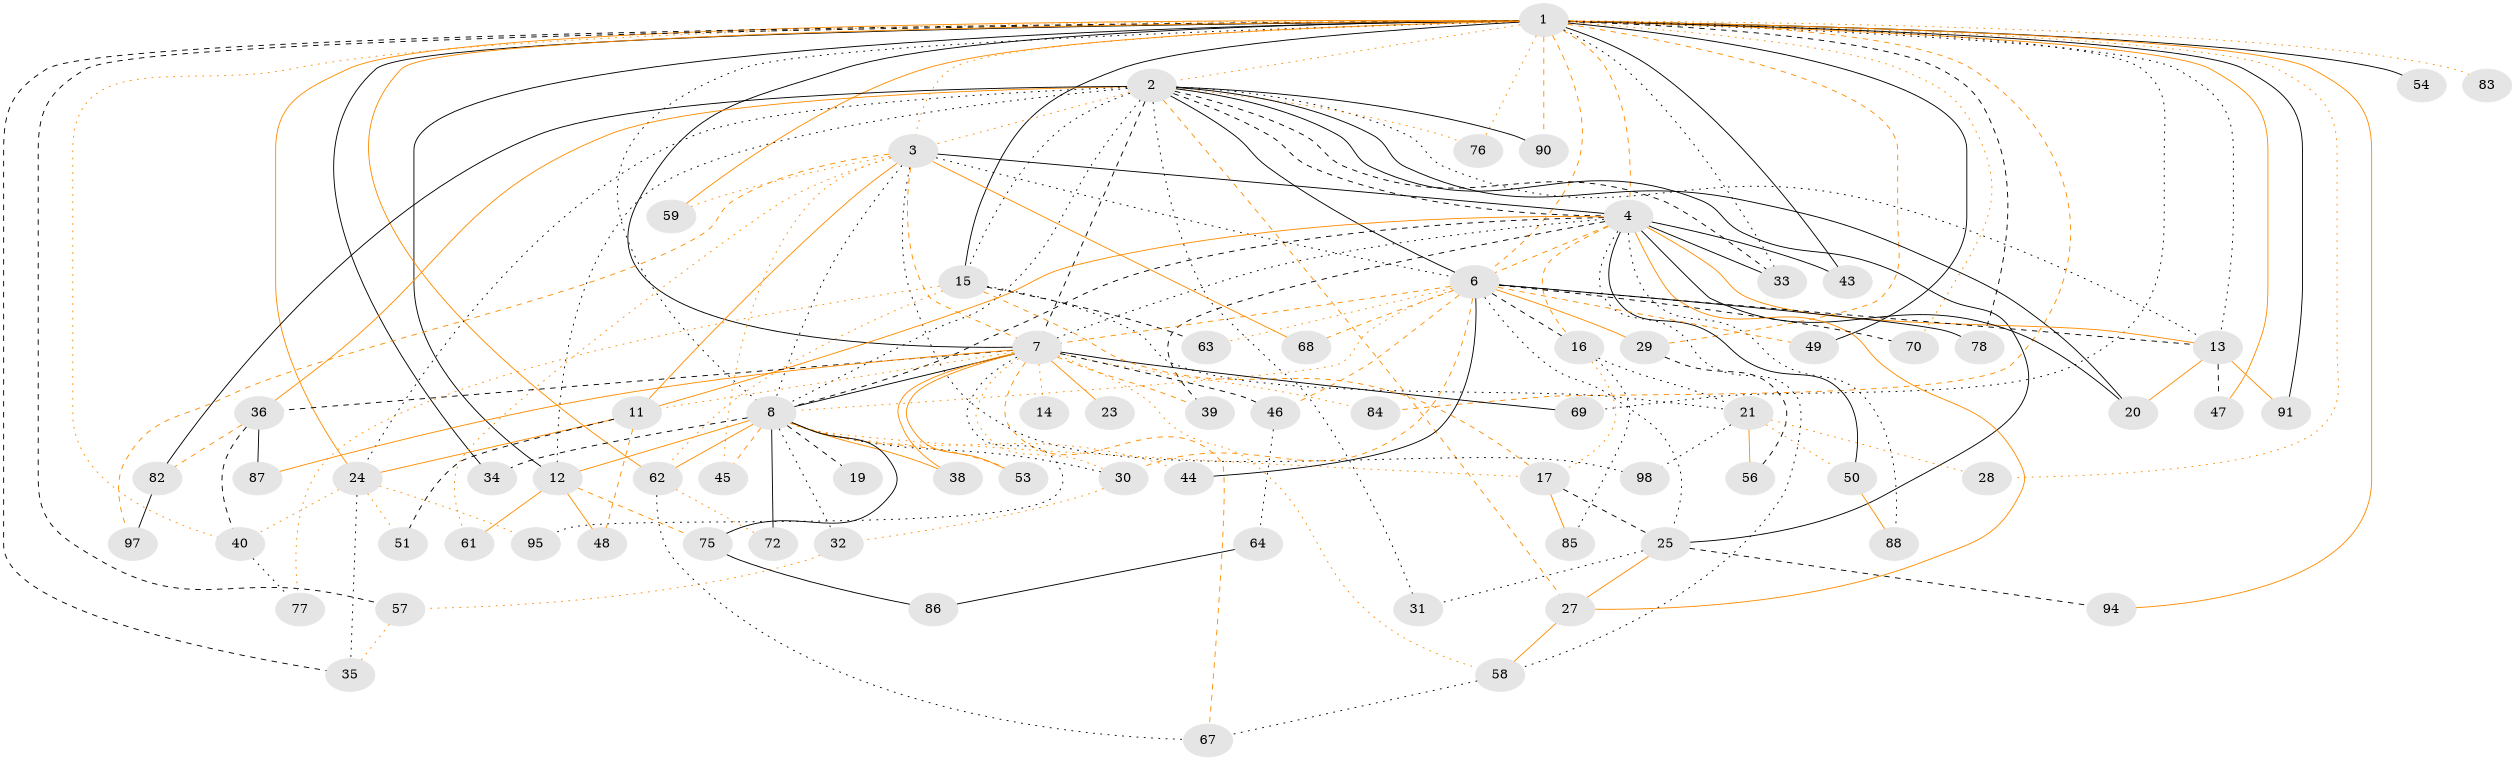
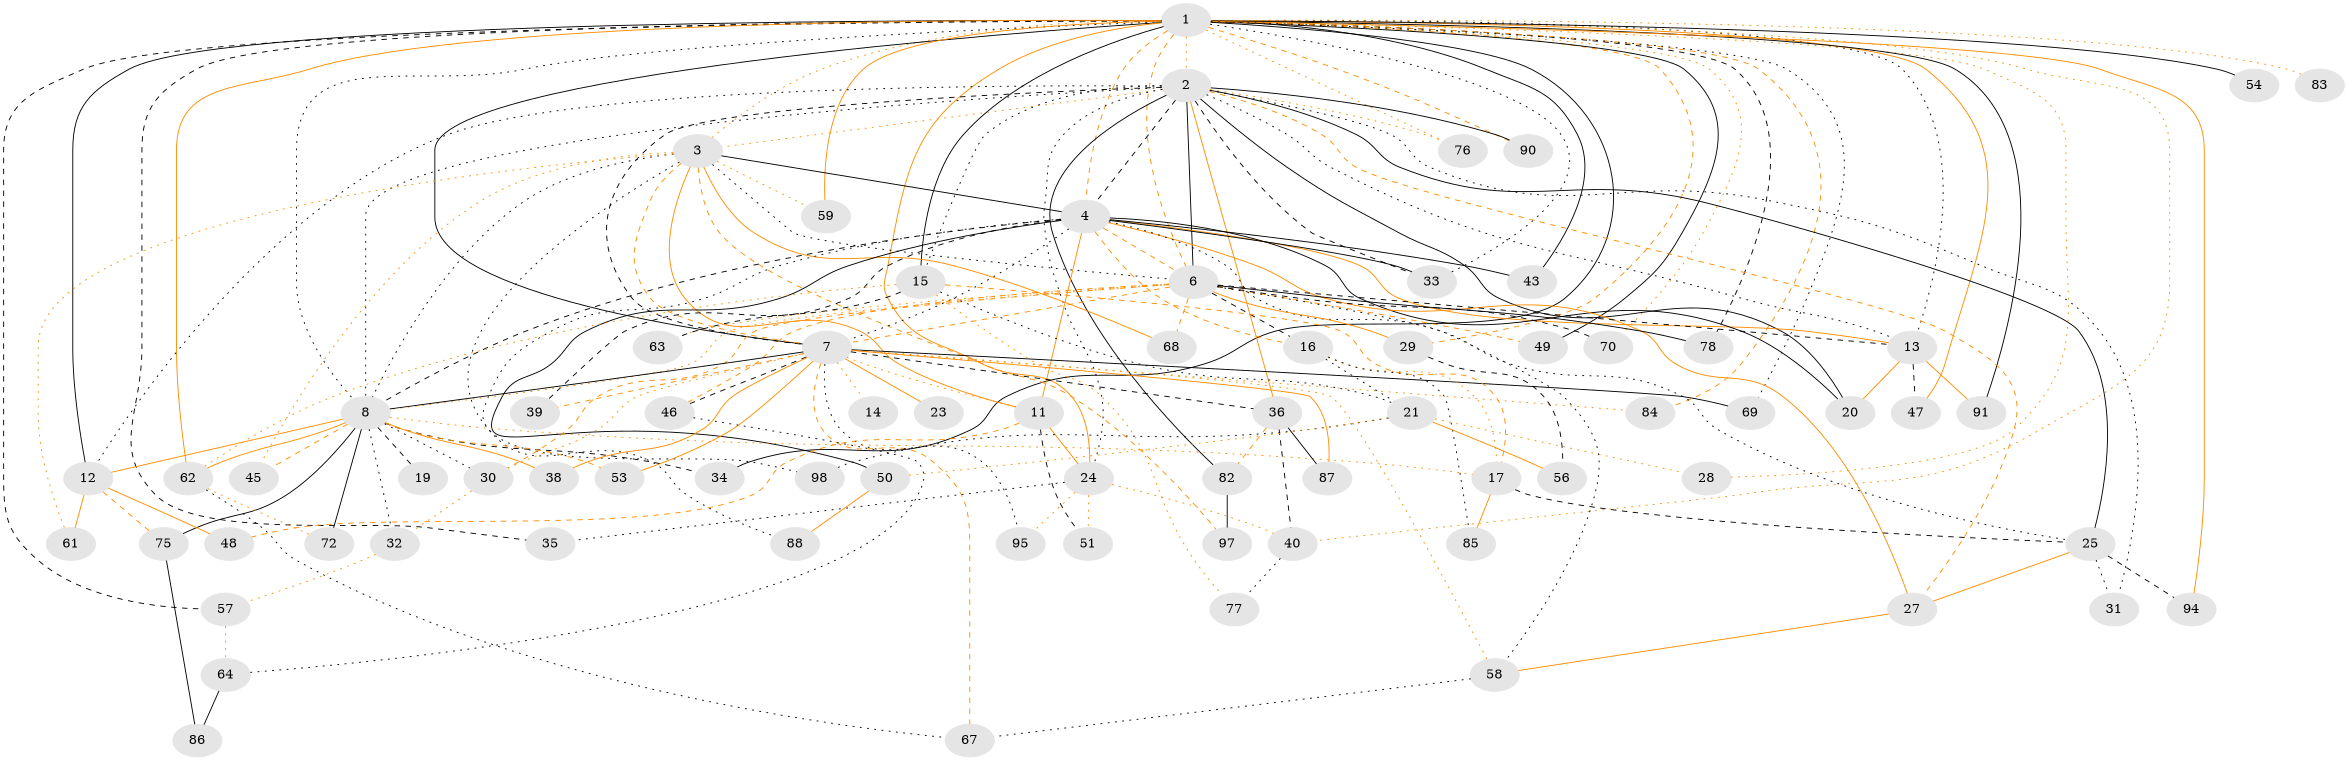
  graph {
    node [color=gray90 style=filled]
    edge [color=darkorange style=dotted]
    1 [super="+10"]
    2 [super="+5"]
    3 [super="+18"]
    4 [super="+55"]
    6 [super="+79"]
    7 [super="+9"]
    8 [super="+93"]
    12 [super="+52"]
    13 [super="+41"]
    15 [super="+26"]
    24 [super="+37"]
    28
    29
    33 [super="+81"]
    34
    35
    40 [super="+100"]
    43
    47
    49
    54
    57
    59
    62 [super="+66"]
    70 [super="+89"]
    76
    78
    83
    84
    90
    91
    94
    n33 [label=69]
    20 [super="+60"]
    25 [super="+92"]
    27 [super="+42"]
    31
    36 [super="+69"]
    82
    11 [super="+22"]
    45
    61
    68
    97
    98
    16
    39
    50
    58 [super="+65"]
    88
    30 [super="+73"]
-   44
    46
    63
    14
    23
    38
    53
    67 [super="+71"]
    87
    95
    19
    17 [super="+80"]
    32
    72
    75
    48
    21
    77
    51
    56
    64
    85
    86
    1 -- 2 [weight=4]
    1 -- 3 [weight=2]
    1 -- 4 [style=dashed weight=2]
    1 -- 6 [style=dashed weight=3]
    1 -- 7 [color=black style=solid weight=4]
    1 -- 8 [color=black weight=2]
    1 -- 12 [color=black style=solid]
    1 -- 13 [color=black]
    1 -- 15 [color=black style=solid weight=2]
    1 -- 24 [style=solid]
    1 -- 28
    1 -- 29 [style=dashed]
    1 -- 33 [color=black]
    1 -- 34 [color=black style=solid]
    1 -- 35 [color=black style=dashed]
    1 -- 40
    1 -- 43 [color=black style=solid]
    1 -- 47 [style=solid]
    1 -- 49 [color=black style=solid]
    1 -- 54 [color=black style=solid weight=2]
    1 -- 57 [color=black style=dashed]
    1 -- 59 [style=solid]
    1 -- 62 [style=solid]
    1 -- 70 [weight=2]
    1 -- 76
    1 -- 78 [color=black style=dashed]
    1 -- 83 [weight=2]
    1 -- 84 [style=dashed]
    1 -- 90 [style=dashed]
    1 -- 91 [color=black style=solid]
    1 -- 94 [style=solid]
    1 -- n33 [color=black]
    2 -- 3 [weight=2]
    2 -- 4 [color=black style=dashed weight=2]
    2 -- 6 [color=black style=solid weight=2]
    2 -- 7 [color=black style=dashed weight=4]
    2 -- 8 [color=black weight=3]
    2 -- 12 [color=black]
    2 -- 13 [color=black]
    2 -- 15 [color=black]
    2 -- 24 [color=black]
    2 -- 33 [color=black style=dashed]
    2 -- 76
    2 -- 90 [color=black style=solid]
    2 -- 20 [color=black style=solid]
    2 -- 25 [color=black style=solid]
    2 -- 27 [style=dashed]
    2 -- 31 [color=black]
    2 -- 36 [style=solid weight=2]
    2 -- 82 [color=black style=solid]
    3 -- 4 [color=black style=solid]
    3 -- 6 [color=black]
    3 -- 7 [style=dashed weight=2]
    3 -- 8 [color=black weight=2]
    3 -- 59
    3 -- 11 [style=solid]
    3 -- 45
    3 -- 61
    3 -- 68 [style=solid]
    3 -- 97 [style=dashed]
    3 -- 98 [color=black]
    4 -- 6 [style=dashed]
    4 -- 7 [color=black weight=2]
    4 -- 8 [color=black style=dashed]
    4 -- 13 [style=solid]
    4 -- 33 [color=black style=solid]
    4 -- 43 [color=black style=solid]
    4 -- 20 [color=black style=solid]
    4 -- 27 [style=solid]
    4 -- 11 [style=solid]
    4 -- 16 [style=dashed]
    4 -- 39 [color=black style=dashed]
    4 -- 50 [color=black style=solid]
    4 -- 58 [color=black]
    4 -- 88 [color=black]
    6 -- 7 [style=dashed weight=2]
    6 -- 8
    6 -- 13 [color=black style=dashed]
    6 -- 29 [style=solid]
    6 -- 49 [style=dashed]
    6 -- 70 [color=black style=dashed]
    6 -- 78 [color=black style=solid]
    6 -- 25 [color=black]
    6 -- 68 [style=dashed]
    6 -- 16 [color=black style=dashed]
    6 -- 30 [style=dashed]
-   6 -- 44 [color=black style=solid]
    6 -- 46 [style=dashed]
    6 -- 63
    7 -- 8 [color=black style=solid weight=2]
    7 -- 84
    7 -- n33 [color=black style=solid]
    7 -- 36 [color=black style=dashed]
    7 -- 11
    7 -- 39 [style=dashed]
    7 -- 58
    7 -- 30
    7 -- 46 [color=black style=dashed]
    7 -- 14 [weight=2]
    7 -- 23 [style=solid weight=2]
    7 -- 38 [style=solid]
    7 -- 53 [style=solid]
    7 -- 67 [style=dashed]
    7 -- 87 [style=solid]
    7 -- 95 [color=black]
    8 -- 12 [style=solid]
    8 -- 34 [color=black style=dashed]
    8 -- 62 [style=solid]
    8 -- 45 [style=dashed]
    8 -- 30 [color=black]
-   8 -- 44
    8 -- 38 [style=solid]
    8 -- 53 [style=dashed]
    8 -- 19 [color=black style=dashed]
    8 -- 17
    8 -- 32 [color=black]
    8 -- 72 [color=black style=solid]
    8 -- 75 [color=black style=solid]
    12 -- 61 [style=solid]
    12 -- 75 [style=dashed]
    12 -- 48 [style=solid]
    13 -- 47 [color=black style=dashed]
    13 -- 91 [style=solid]
    13 -- 20 [style=solid]
    15 -- 62
    15 -- 63 [color=black style=dashed]
    15 -- 17 [style=dashed]
    15 -- 21 [color=black]
    15 -- 77
    24 -- 35 [color=black]
    24 -- 40
    24 -- 95
    24 -- 51
    29 -- 56 [color=black style=dashed]
    40 -- 77 [color=black]
-   57 -- 35
+   57 -- 64
    62 -- 67 [color=black]
    62 -- 72
    25 -- 94 [color=black style=dashed]
    25 -- 27 [style=solid]
    25 -- 31 [color=black]
    27 -- 58 [style=solid]
    36 -- 40 [color=black style=dashed]
    36 -- 82 [style=dashed]
    36 -- 87 [color=black style=solid]
    82 -- 97 [color=black style=solid]
    11 -- 24 [style=solid]
    11 -- 48 [style=dashed]
    11 -- 51 [color=black style=dashed]
    16 -- 17
    16 -- 21 [color=black]
    16 -- 85 [color=black]
    50 -- 88 [style=solid]
    58 -- 67 [color=black]
    30 -- 32
    46 -- 64 [color=black]
    17 -- 25 [color=black style=dashed]
    17 -- 85 [style=solid]
    32 -- 57
    75 -- 86 [color=black style=solid]
    21 -- 28
    21 -- 98 [color=black]
    21 -- 50
    21 -- 56 [style=solid]
    64 -- 86 [color=black style=solid]
  }
